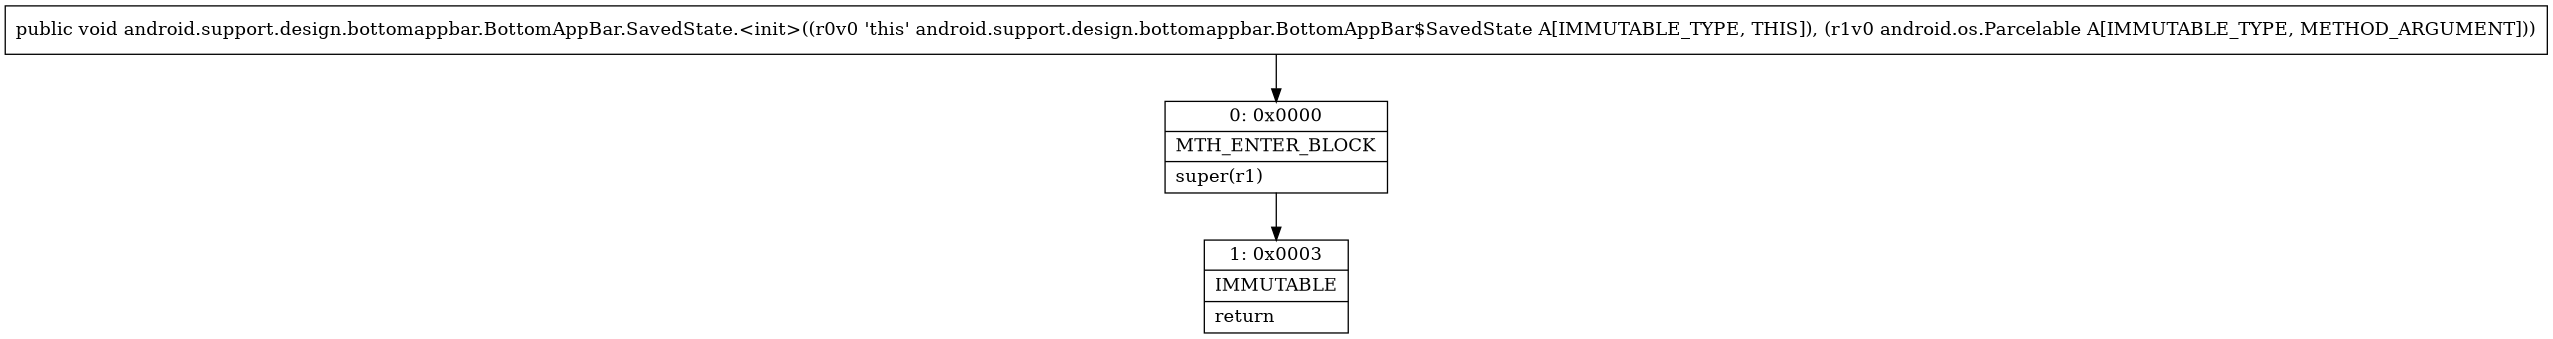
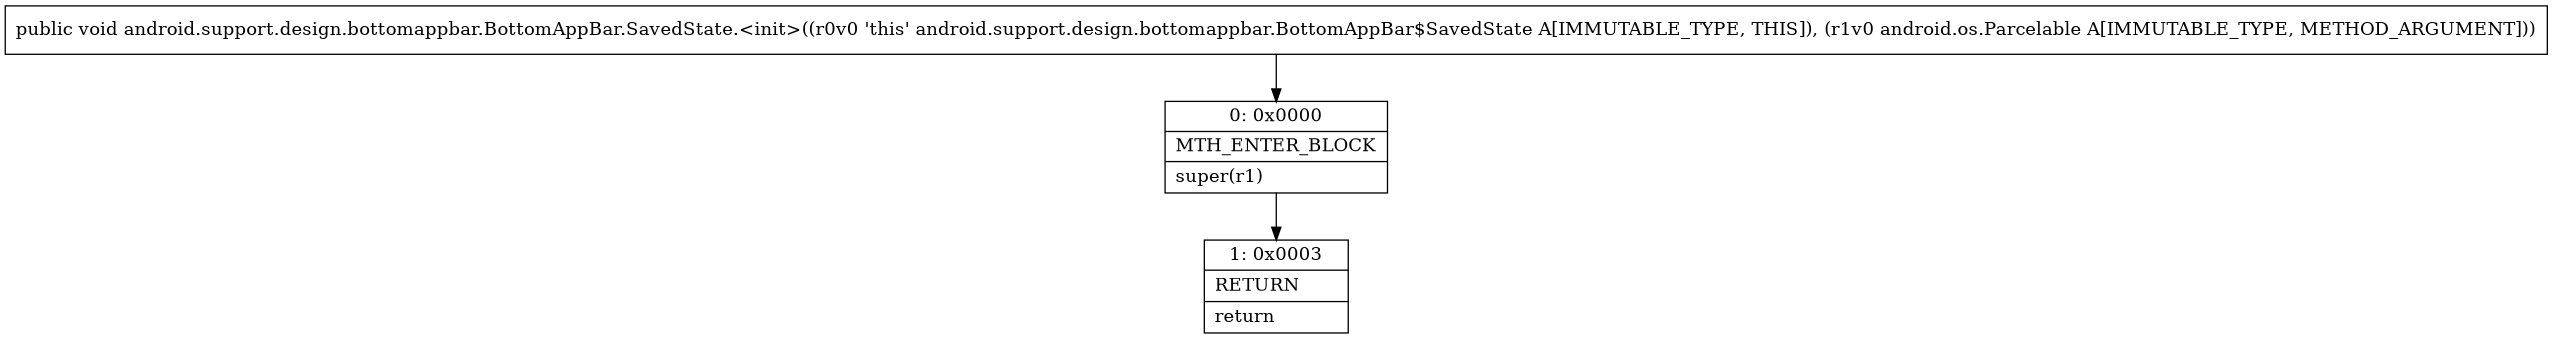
  digraph {
    node [shape=record]
    n1 [label="{0\:\ 0x0000|MTH_ENTER_BLOCK\l|super(r1)\l}"]
-   n2 [label="{1\:\ 0x0003|IMMUTABLE\l|return\l}"]
+   n2 [label="{1\:\ 0x0003|RETURN\l|return\l}"]
    n3 [label="{public void android.support.design.bottomappbar.BottomAppBar.SavedState.\<init\>((r0v0 'this' android.support.design.bottomappbar.BottomAppBar$SavedState A[IMMUTABLE_TYPE, THIS]), (r1v0 android.os.Parcelable A[IMMUTABLE_TYPE, METHOD_ARGUMENT])) }"]
    n1 -> n2
    n3 -> n1
  }
